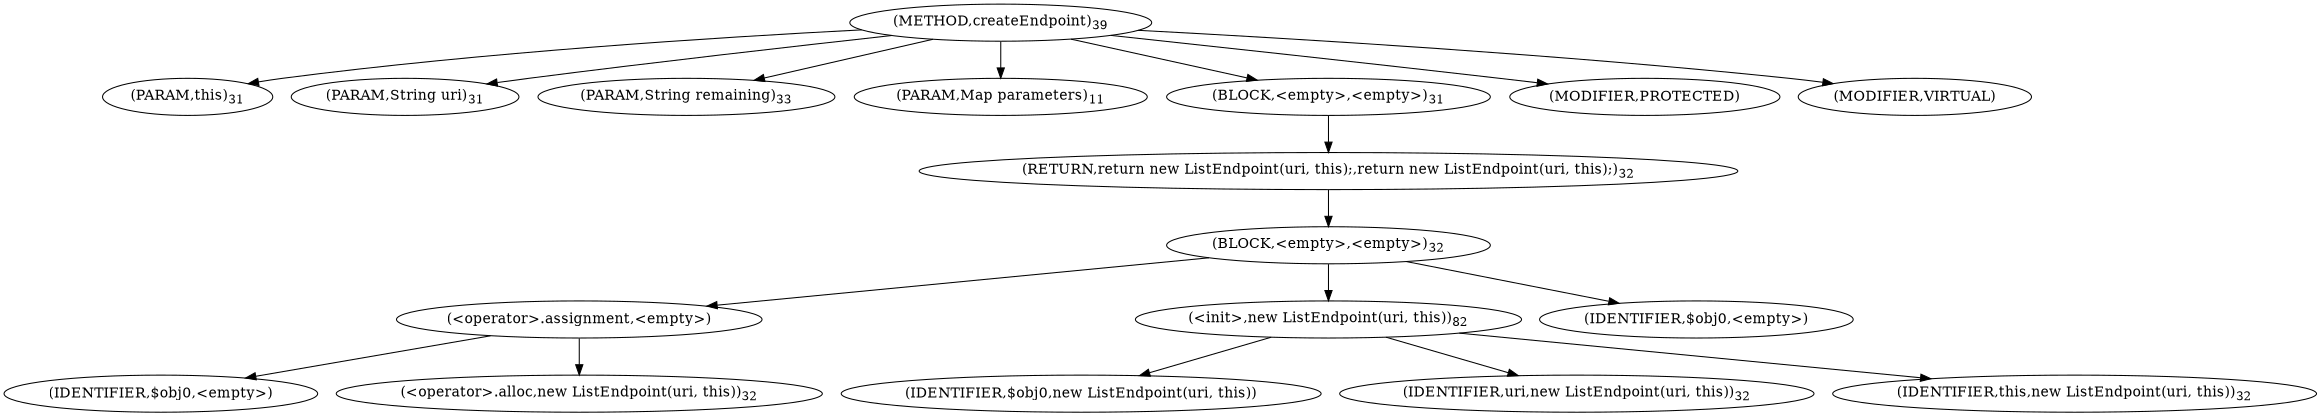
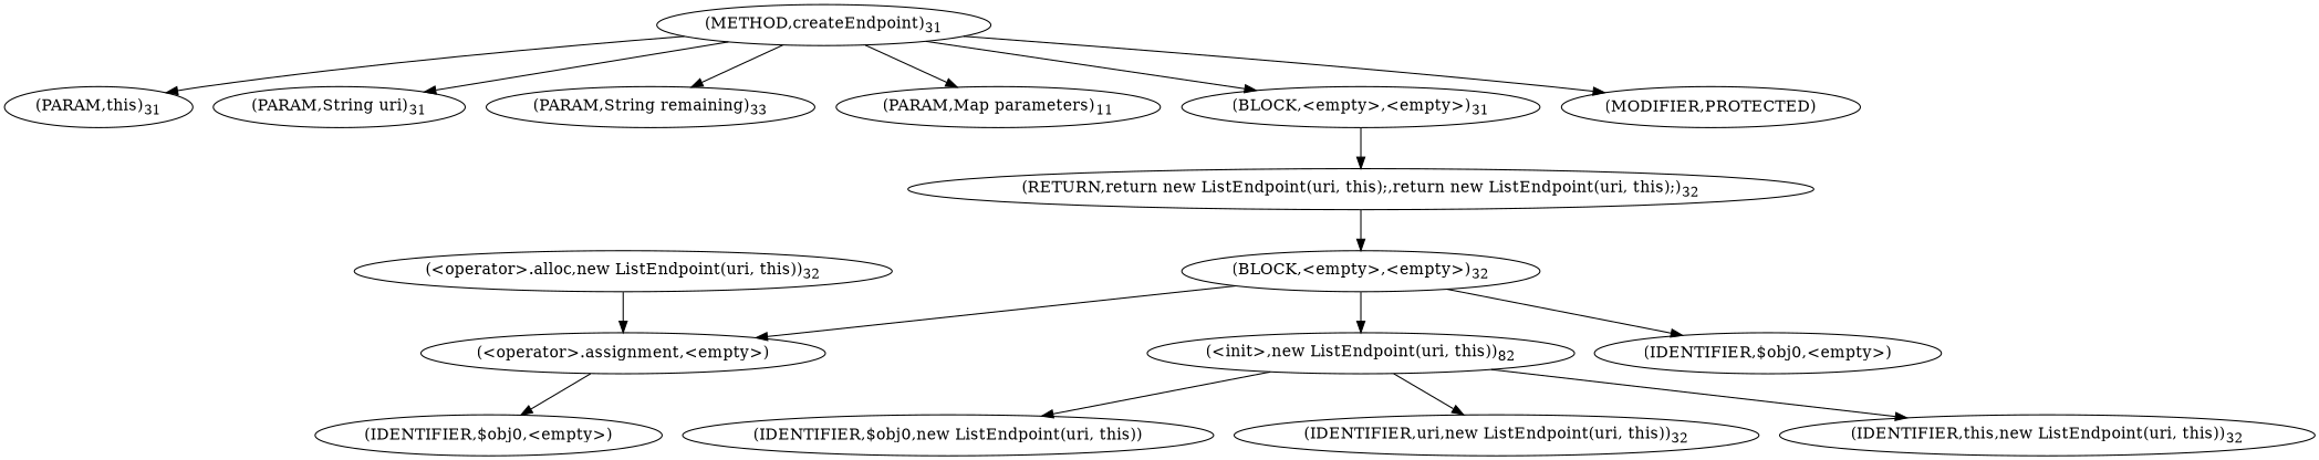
  digraph {
-   n1 [label=<(METHOD,createEndpoint)<SUB>39</SUB>>]
+   n1 [label=<(METHOD,createEndpoint)<SUB>31</SUB>>]
    n2 [label=<(PARAM,this)<SUB>31</SUB>>]
    n3 [label=<(PARAM,String uri)<SUB>31</SUB>>]
    n4 [label=<(PARAM,String remaining)<SUB>33</SUB>>]
    n5 [label=<(PARAM,Map parameters)<SUB>11</SUB>>]
    n6 [label=<(BLOCK,&lt;empty&gt;,&lt;empty&gt;)<SUB>31</SUB>>]
    n7 [label=<(MODIFIER,PROTECTED)>]
-   n8 [label=<(MODIFIER,VIRTUAL)>]
    n9 [label=<(RETURN,return new ListEndpoint(uri, this);,return new ListEndpoint(uri, this);)<SUB>32</SUB>>]
    n10 [label=<(BLOCK,&lt;empty&gt;,&lt;empty&gt;)<SUB>32</SUB>>]
    n11 [label=<(&lt;operator&gt;.assignment,&lt;empty&gt;)>]
    n12 [label=<(&lt;init&gt;,new ListEndpoint(uri, this))<SUB>82</SUB>>]
    n13 [label=<(IDENTIFIER,$obj0,&lt;empty&gt;)>]
    n14 [label=<(IDENTIFIER,$obj0,&lt;empty&gt;)>]
    n15 [label=<(&lt;operator&gt;.alloc,new ListEndpoint(uri, this))<SUB>32</SUB>>]
    n16 [label=<(IDENTIFIER,$obj0,new ListEndpoint(uri, this))>]
    n17 [label=<(IDENTIFIER,uri,new ListEndpoint(uri, this))<SUB>32</SUB>>]
    n18 [label=<(IDENTIFIER,this,new ListEndpoint(uri, this))<SUB>32</SUB>>]
    n1 -> n2
    n1 -> n3
    n1 -> n4
    n1 -> n5
    n1 -> n6
    n1 -> n7
-   n1 -> n8
    n6 -> n9
    n9 -> n10
    n10 -> n11
    n10 -> n12
    n10 -> n13
    n11 -> n14
-   n11 -> n15
+   n15 -> n11
    n12 -> n16
    n12 -> n17
    n12 -> n18
  }
